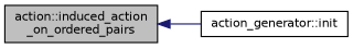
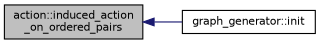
  digraph {
    rankdir=LR
    node [color=black fontname=Helvetica fontsize=10 shape=record style=filled]
    n1 [fillcolor=grey75 fontcolor=black height=0.2 label="action::induced_action\l_on_ordered_pairs" width=0.4]
-   n2 [fillcolor=white height=0.2 label="action_generator::init" width=0.4]
+   n2 [fillcolor=white height=0.2 label="graph_generator::init" width=0.4]
    n1 -> n2 [color=midnightblue dir=back fontname=Helvetica fontsize=10 labelfontname=Helvetica labelfontsize=10 style=solid]
  }
